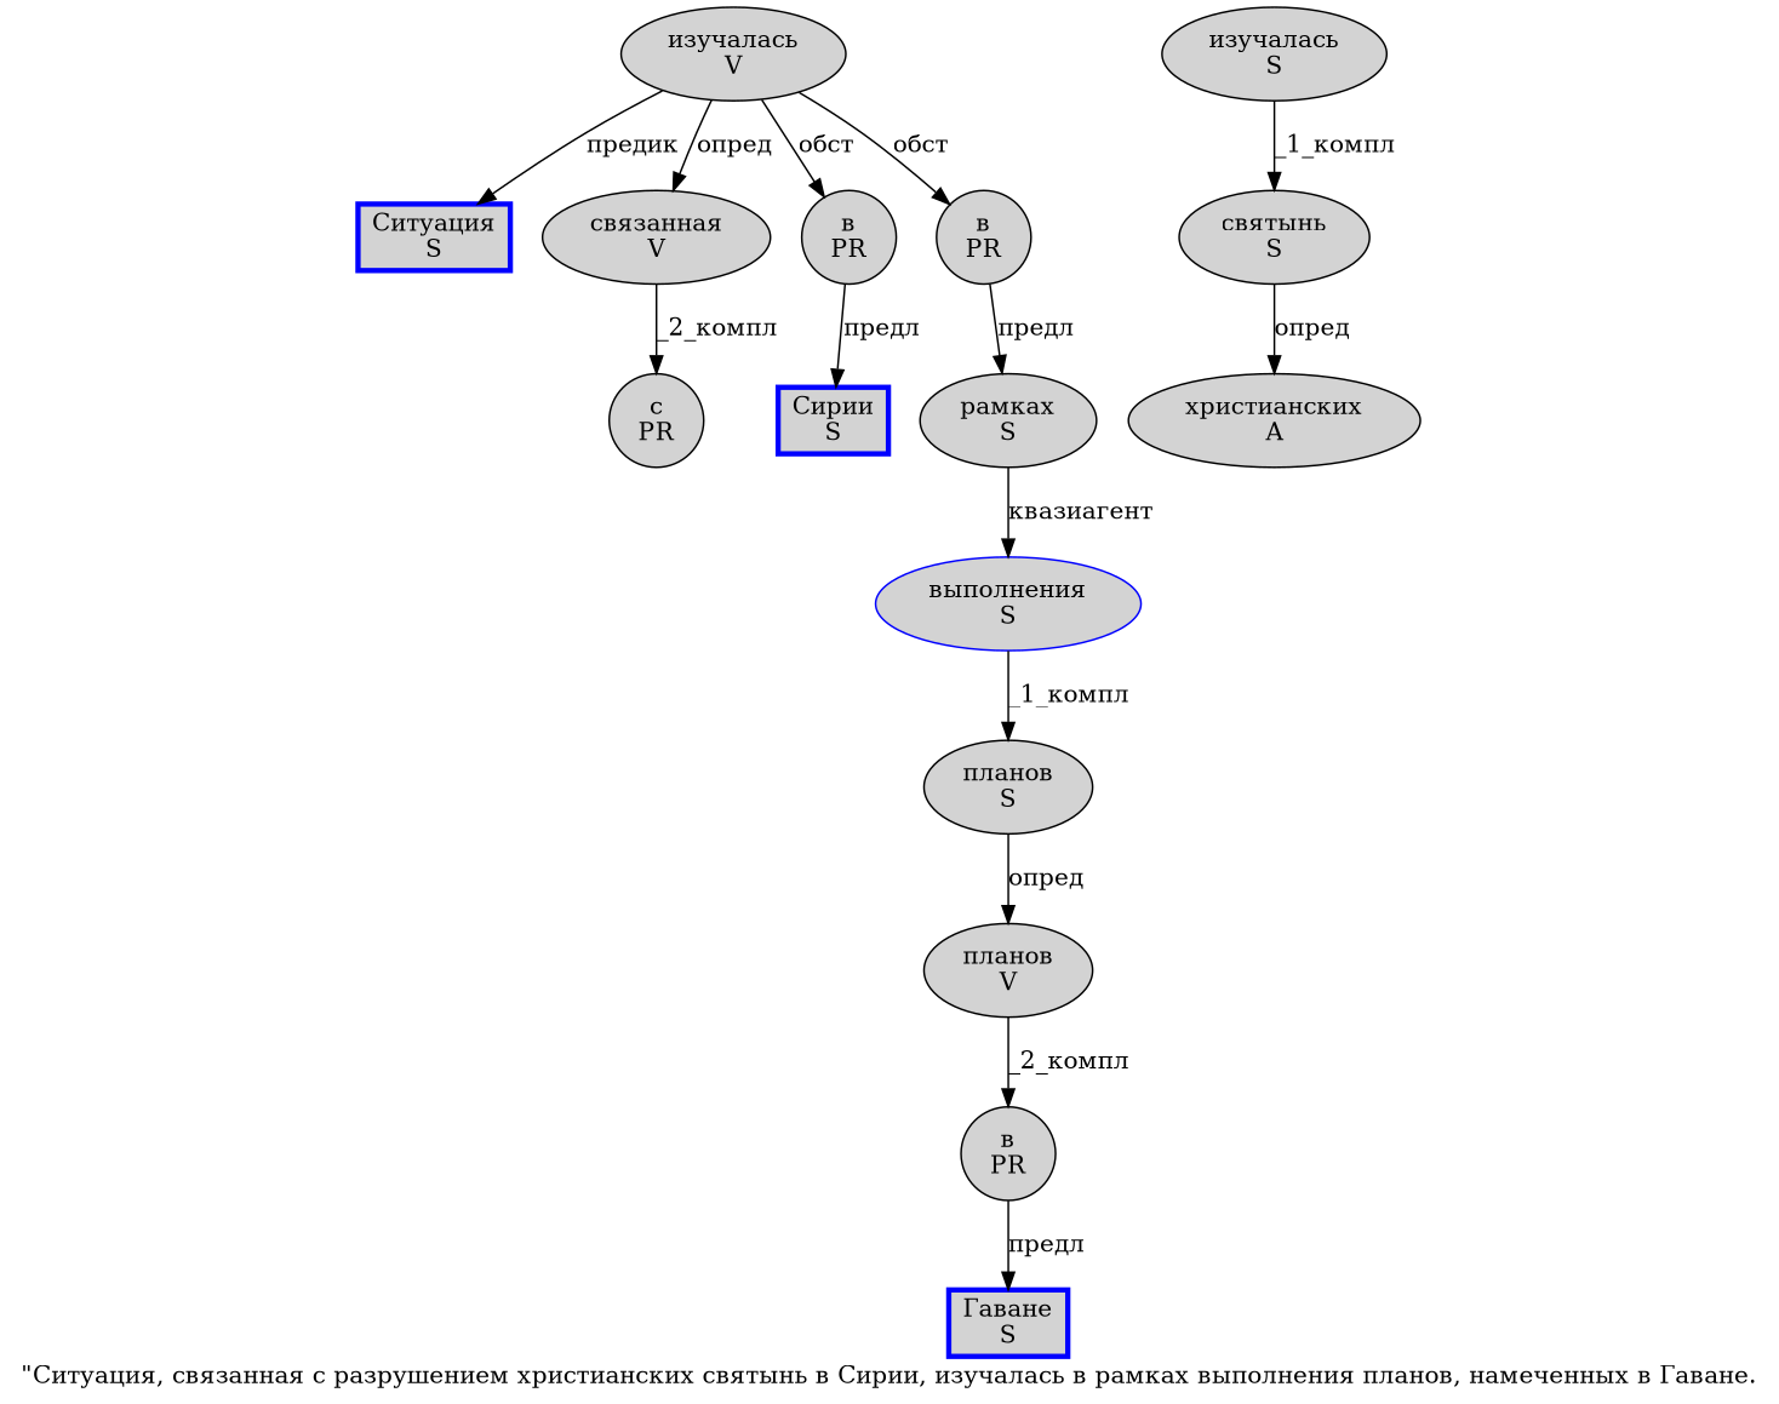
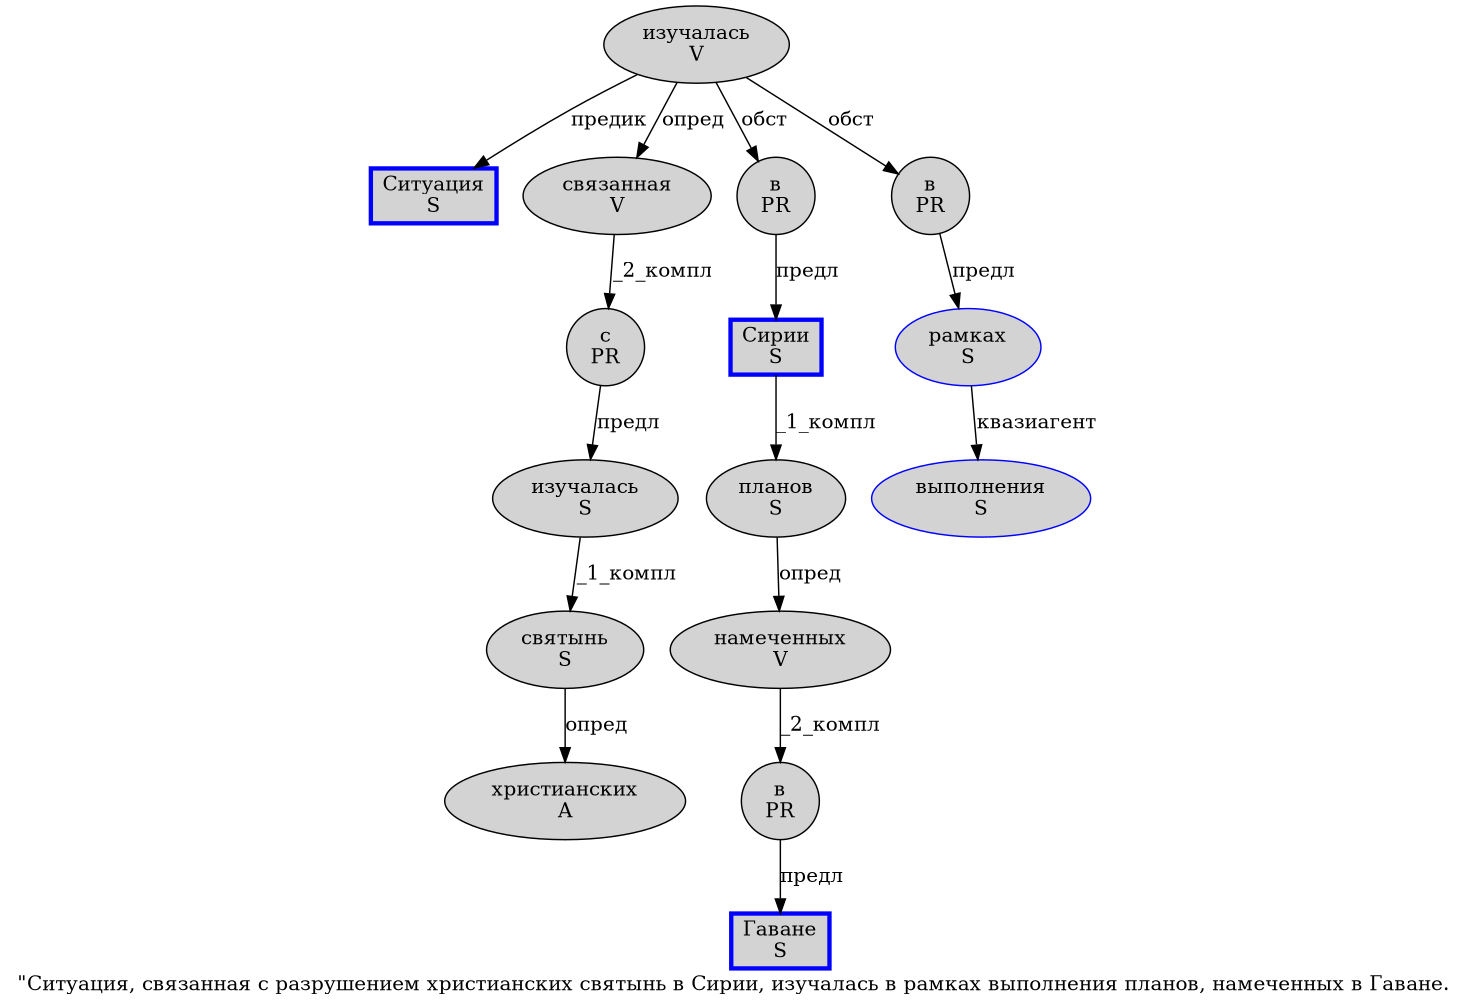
  digraph {
    label="\"Ситуация, связанная с разрушением христианских святынь в Сирии, изучалась в рамках выполнения планов, намеченных в Гаване."
    node [fillcolor=lightgray penwidth=1 shape=ellipse style=filled]
    n1 [color=blue label="Ситуация\nS" penwidth=3 shape=box]
    n2 [label="связанная\nV"]
    n3 [label="с\nPR"]
    n4 [label="изучалась\nS"]
    n5 [label="святынь\nS"]
    n6 [label="христианских\nA"]
    n7 [label="в\nPR"]
    n8 [color=blue label="Сирии\nS" penwidth=3 shape=box]
    n9 [label="изучалась\nV"]
    n10 [label="в\nPR"]
-   n11 [label="рамках\nS"]
+   n11 [label="рамках\nS" color=blue]
    n12 [color=blue label="выполнения\nS"]
    n13 [label="планов\nS"]
-   n14 [label="планов\nV"]
+   n14 [label="намеченных\nV"]
    n15 [label="в\nPR"]
    n16 [color=blue label="Гаване\nS" penwidth=3 shape=box]
    n2 -> n3 [label="_2_компл"]
+   n3 -> n4 [label="предл"]
    n4 -> n5 [label="_1_компл"]
    n5 -> n6 [label="опред"]
    n7 -> n8 [label="предл"]
    n9 -> n1 [label="предик"]
    n9 -> n2 [label="опред"]
    n9 -> n7 [label="обст"]
    n9 -> n10 [label="обст"]
    n10 -> n11 [label="предл"]
    n11 -> n12 [label="квазиагент"]
-   n12 -> n13 [label="_1_компл"]
+   n8 -> n13 [label="_1_компл"]
    n13 -> n14 [label="опред"]
    n14 -> n15 [label="_2_компл"]
    n15 -> n16 [label="предл"]
  }
